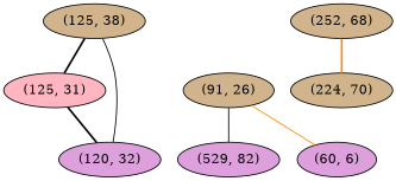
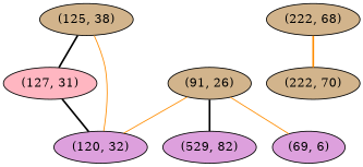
  graph {
    node [fillcolor=tan style=filled]
    edge [color=darkorange style=bold weight=1]
-   "(127, 31)" [fillcolor=lightpink label="(125, 31)"]
+   "(127, 31)" [fillcolor=lightpink]
    "(125, 38)"
    "(120, 32)" [fillcolor=plum]
    "(91, 26)"
    n5 [fillcolor=plum label="(529, 82)"]
-   "(60, 6)" [fillcolor=plum]
-   "(222, 68)" [label="(252, 68)"]
-   "(222, 70)" [label="(224, 70)"]
+   "(60, 6)" [fillcolor=plum label="(69, 6)"]
+   "(222, 68)"
+   "(222, 70)"
    "(127, 31)" -- "(120, 32)" [color=black]
    "(125, 38)" -- "(127, 31)" [color=black]
-   "(125, 38)" -- "(120, 32)" [color=black style=solid]
-   "(91, 26)" -- n5 [color=black style=solid weight=2]
+   "(125, 38)" -- "(120, 32)" [style=solid]
+   "(91, 26)" -- "(120, 32)" [style=solid]
+   "(91, 26)" -- n5 [color=black weight=2]
    "(91, 26)" -- "(60, 6)" [style=solid]
    "(222, 68)" -- "(222, 70)"
  }
